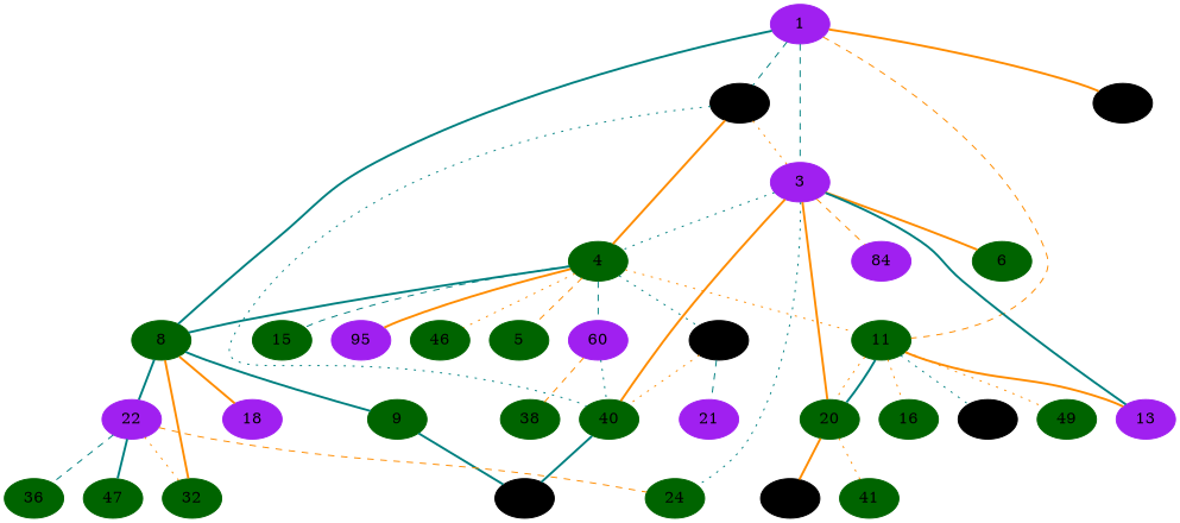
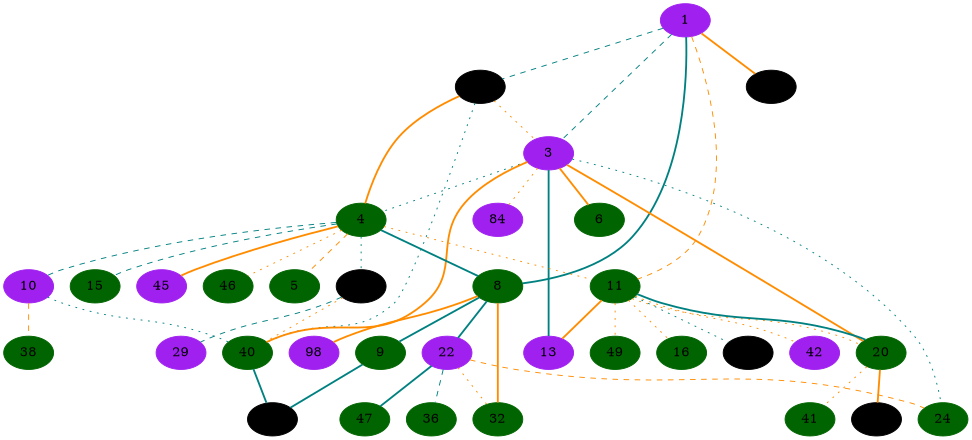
  graph {
    node [color=darkgreen style=filled]
    edge [color=darkorange style=bold]
    1 [color=purple super="+39"]
    2 [color=black super="+26"]
    3 [color=purple super="+52"]
    8
    11 [super="+30"]
    12 [color=black]
    4 [super="+19"]
    40 [super="+50"]
    6
    13 [color=purple super="+17"]
    n11 [color=purple label=84 super="+37"]
    20 [super="+25"]
    24
    9 [super="+28"]
-   18 [color=purple super="+23"]
+   18 [color=purple super="+23" label=98]
    22 [color=purple super="+27"]
    32 [super="+43"]
    16
    34 [color=black]
+   42 [color=purple]
    49
    5
    7 [color=black super="+29"]
-   10 [color=purple super="+33" label=60]
+   10 [color=purple super="+33"]
    15 [super="+31"]
-   45 [color=purple label=95]
+   45 [color=purple]
    46
    48 [color=black]
    35 [color=black]
    41 [super="+51"]
-   21 [color=purple]
+   21 [color=purple label=29]
    38 [super="+44"]
    36
    47
    1 -- 2 [color=teal style=dashed]
    1 -- 3 [color=teal style=dashed]
    1 -- 8 [color=teal]
    1 -- 11 [style=dashed]
    1 -- 12
    2 -- 3 [style=dotted]
    2 -- 4
    2 -- 40 [color=teal style=dotted]
    3 -- 4 [color=teal style=dotted]
    3 -- 40
    3 -- 6
    3 -- 13 [color=teal]
-   3 -- n11 [style=dashed]
+   3 -- n11 [style=dotted]
    3 -- 20
    3 -- 24 [color=teal style=dotted]
    8 -- 9 [color=teal]
    8 -- 18
    8 -- 22 [color=teal]
    8 -- 32
    11 -- 13
    11 -- 20 [style=dotted]
    11 -- 20 [color=teal]
    11 -- 16 [style=dotted]
    11 -- 34 [color=teal style=dotted]
+   11 -- 42 [style=dotted]
    11 -- 49 [style=dotted]
    4 -- 8 [color=teal]
    4 -- 11 [style=dotted weight=2]
    4 -- 5 [style=dashed]
    4 -- 7 [color=teal style=dotted]
    4 -- 10 [color=teal style=dashed]
    4 -- 15 [color=teal style=dashed]
    4 -- 45
    4 -- 46 [style=dotted]
    40 -- 48 [color=teal]
    20 -- 35
    20 -- 41 [style=dotted]
    9 -- 48 [color=teal]
    22 -- 24 [style=dashed]
    22 -- 32 [style=dotted weight=2]
    22 -- 36 [color=teal style=dashed]
    22 -- 47 [color=teal]
    7 -- 40 [style=dotted]
    7 -- 21 [color=teal style=dashed]
    10 -- 40 [color=teal style=dotted]
    10 -- 38 [style=dashed]
  }
